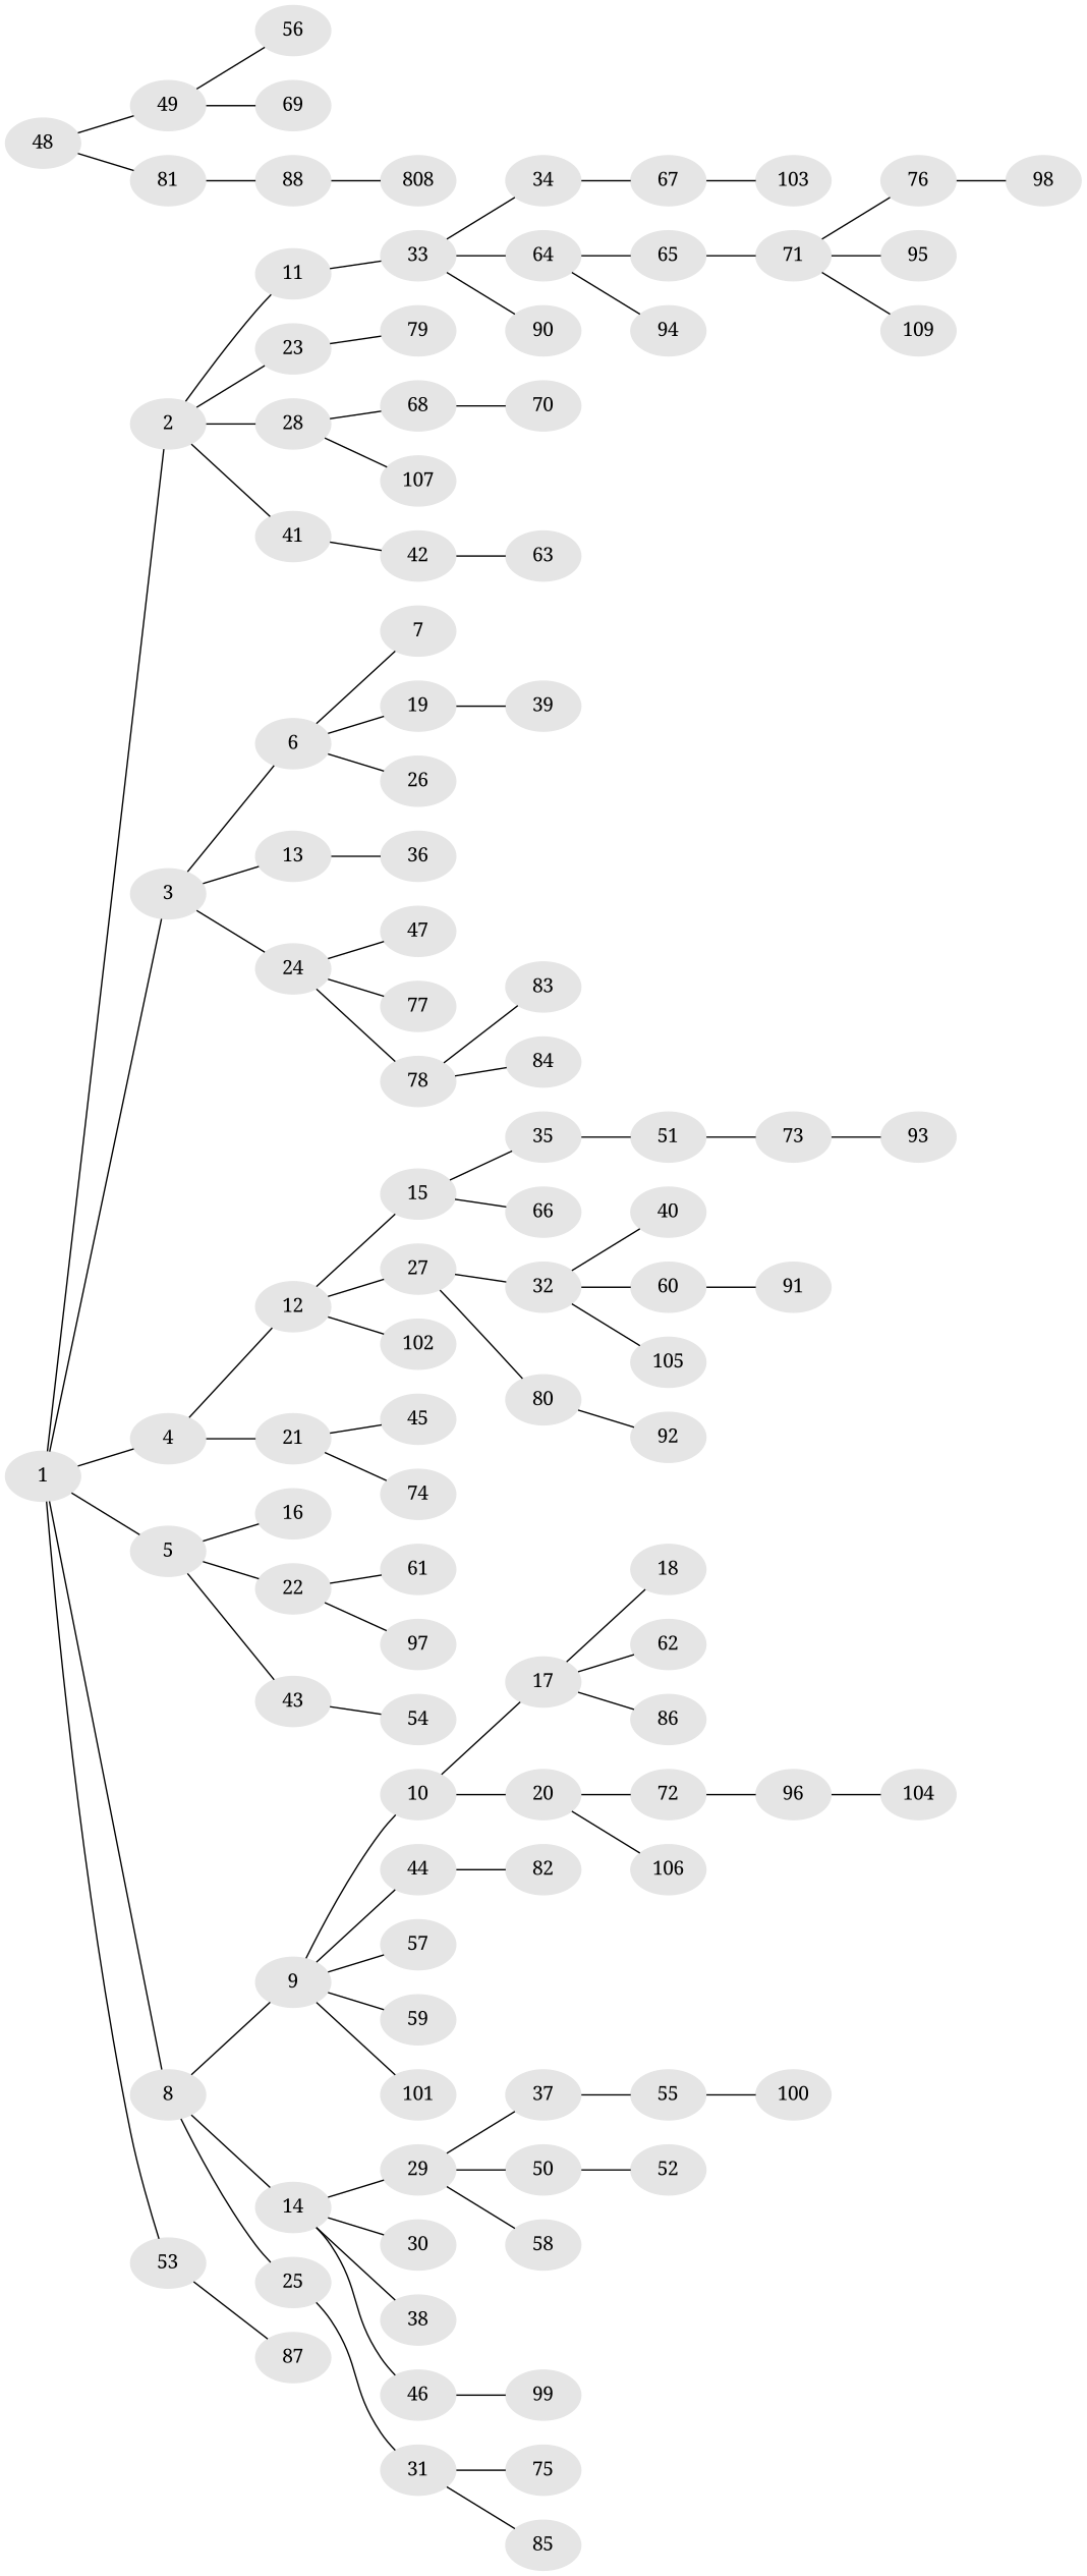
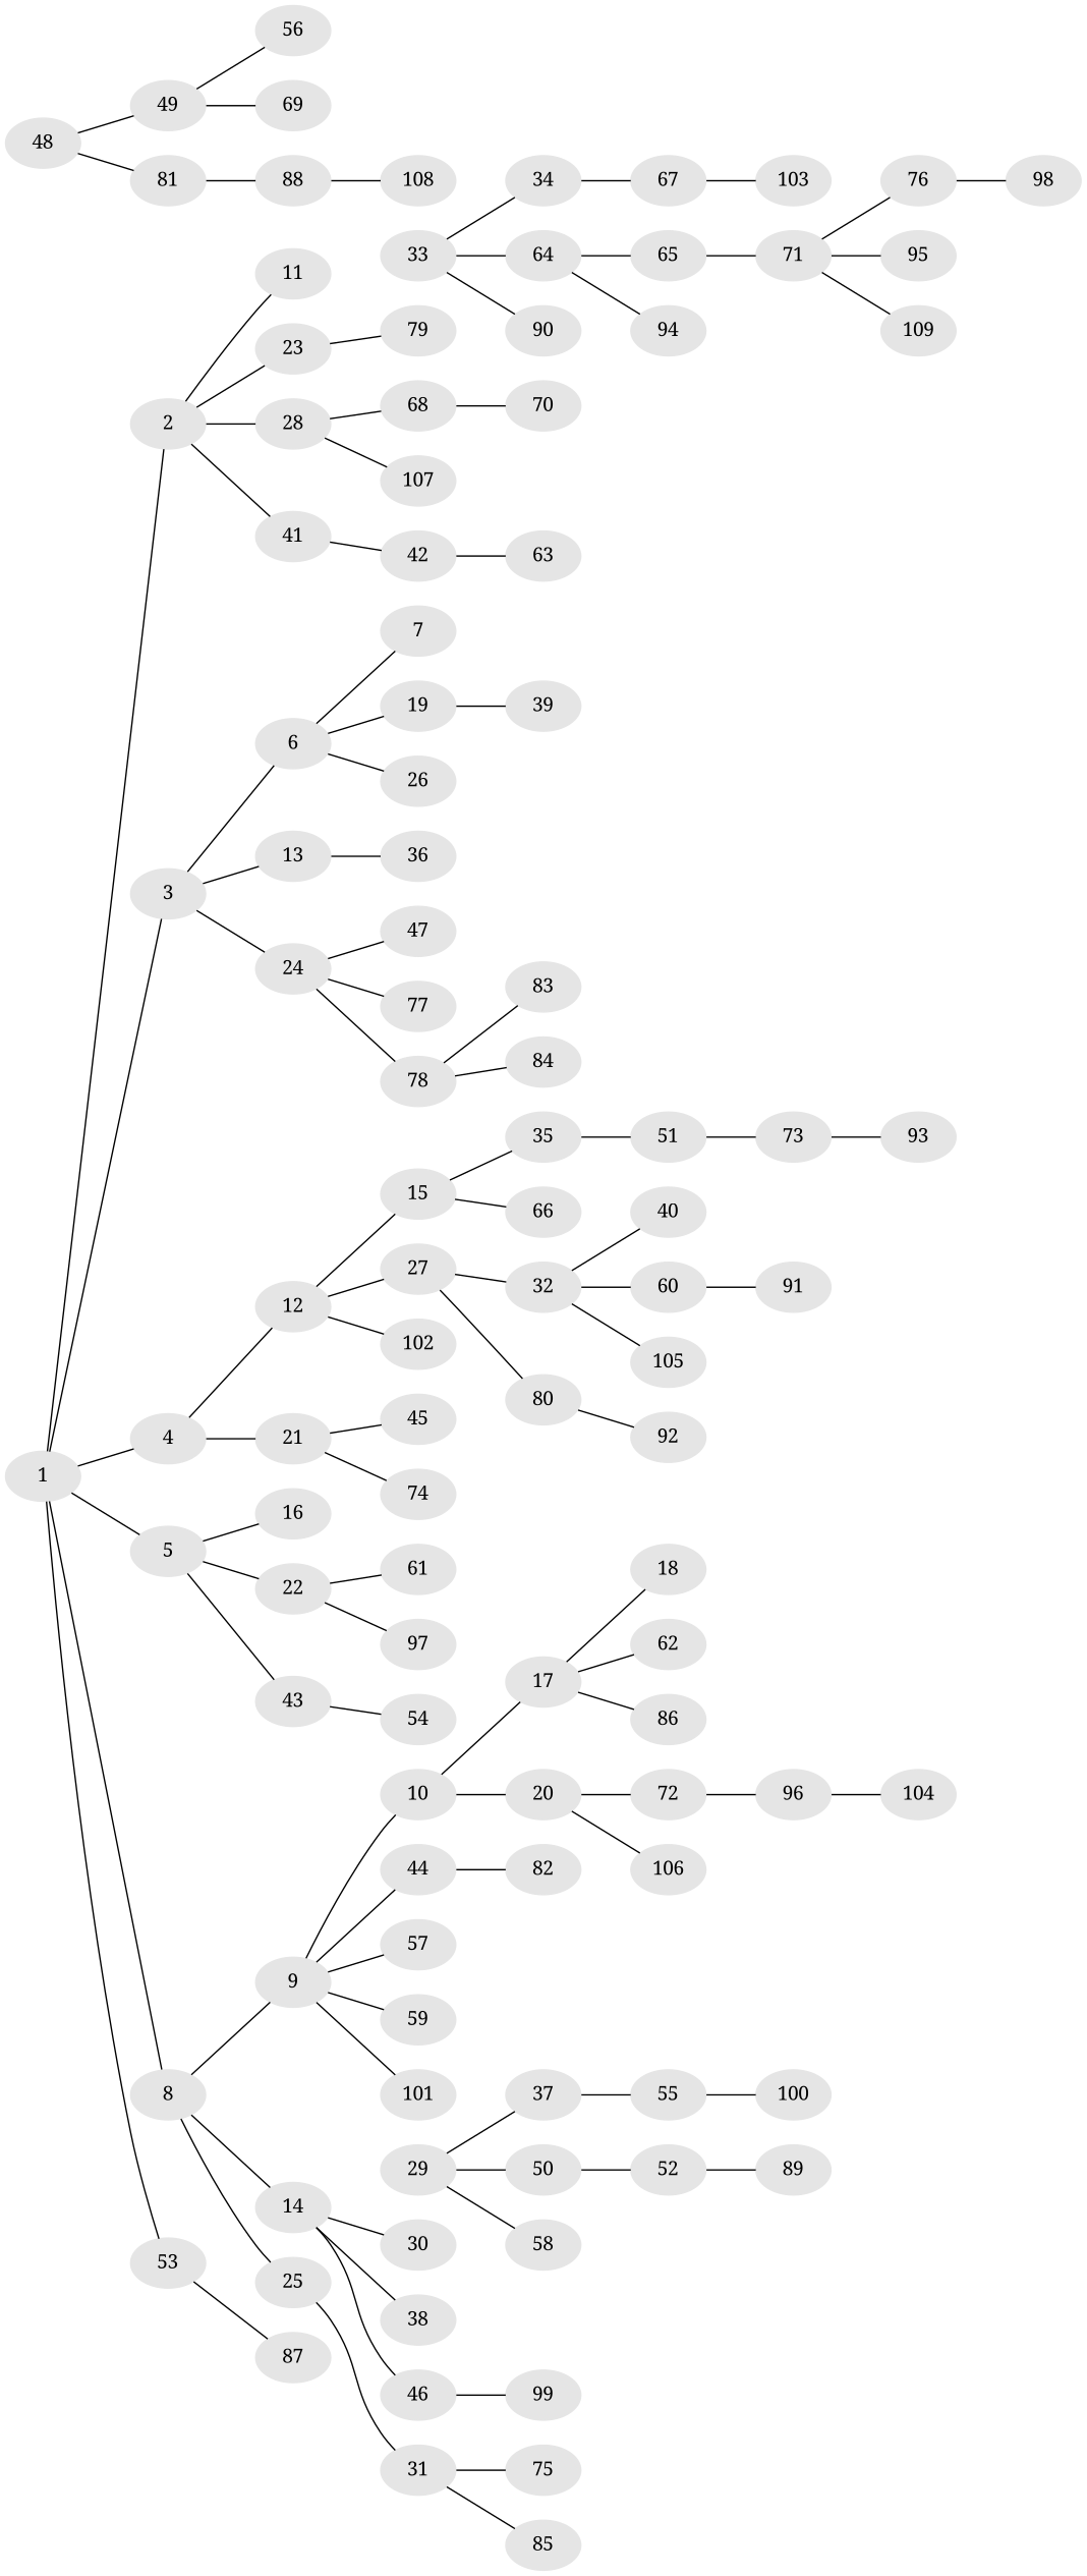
  graph {
    fontname="Noto Serif"
    rankdir=LR
    node [color=gray90 fontname="Noto Serif" style=filled]
    edge [fontname="Noto Serif"]
    1
    2
    3
    4
    5
    8
    53
    11
    23
    28
    41
    6
    13
    24
    12
    21
    16
    22
    43
    9
    14
    25
    87
    33
    79
    68
    107
    42
    7
    19
    26
    36
    47
    77
    78
    15
    27
    102
    45
    74
    61
    97
    54
    39
    10
    44
    57
    59
    101
    29
    30
    38
    46
    31
    17
    20
    82
    18
    62
    86
    72
    106
    34
    64
    90
    35
    66
    32
    80
    37
    50
    58
    99
    51
    96
    83
    84
    75
    85
    48
    49
    81
    40
    60
    105
    92
    70
    55
    52
    91
    67
    65
    94
    103
    73
    100
    63
    56
    69
    88
+   89
    93
    71
    76
    95
    109
    98
    104
-   108 [label=808]
+   108
    1 -- 2
    1 -- 3
    1 -- 4
    1 -- 5
    1 -- 8
    1 -- 53
    2 -- 11
    2 -- 23
    2 -- 28
    2 -- 41
    3 -- 6
    3 -- 13
    3 -- 24
    4 -- 12
    4 -- 21
    5 -- 16
    5 -- 22
    5 -- 43
    8 -- 9
    8 -- 14
    8 -- 25
    53 -- 87
-   11 -- 33
    23 -- 79
    28 -- 68
    28 -- 107
    41 -- 42
    6 -- 7
    6 -- 19
    6 -- 26
    13 -- 36
    24 -- 47
    24 -- 77
    24 -- 78
    12 -- 15
    12 -- 27
    12 -- 102
    21 -- 45
    21 -- 74
    22 -- 61
    22 -- 97
    43 -- 54
    9 -- 10
    9 -- 44
    9 -- 57
    9 -- 59
    9 -- 101
-   14 -- 29
    14 -- 30
    14 -- 38
    14 -- 46
    25 -- 31
    33 -- 34
    33 -- 64
    33 -- 90
    68 -- 70
    42 -- 63
    19 -- 39
    78 -- 83
    78 -- 84
    15 -- 35
    15 -- 66
    27 -- 32
    27 -- 80
    10 -- 17
    10 -- 20
    44 -- 82
    29 -- 37
    29 -- 50
    29 -- 58
    46 -- 99
    31 -- 75
    31 -- 85
    17 -- 18
    17 -- 62
    17 -- 86
    20 -- 72
    20 -- 106
    72 -- 96
    34 -- 67
    64 -- 65
    64 -- 94
    35 -- 51
    32 -- 40
    32 -- 60
    32 -- 105
    80 -- 92
    37 -- 55
    50 -- 52
    51 -- 73
    96 -- 104
    48 -- 49
    48 -- 81
    49 -- 56
    49 -- 69
    81 -- 88
    60 -- 91
    55 -- 100
+   52 -- 89
    67 -- 103
    65 -- 71
    73 -- 93
    88 -- 108
    71 -- 76
    71 -- 95
    71 -- 109
    76 -- 98
  }
